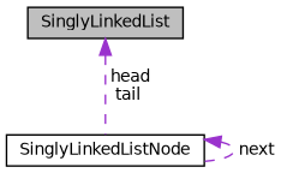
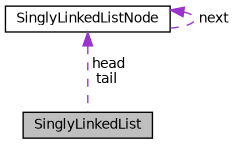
  digraph {
    node [color=black fontname=Helvetica fontsize=10 shape=record style=filled]
    edge [color=darkorchid3 dir=back fontname=Helvetica fontsize=10 labelfontname=Helvetica labelfontsize=10 style=dashed]
    n1 [fillcolor=grey75 fontcolor=black height=0.2 label=SinglyLinkedList width=0.4]
    n2 [fillcolor=white height=0.2 label=SinglyLinkedListNode width=0.4]
-   n1 -> n2 [label=" head\ntail"]
+   n2 -> n1 [label=" head\ntail"]
    n2 -> n2 [label=" next"]
  }
